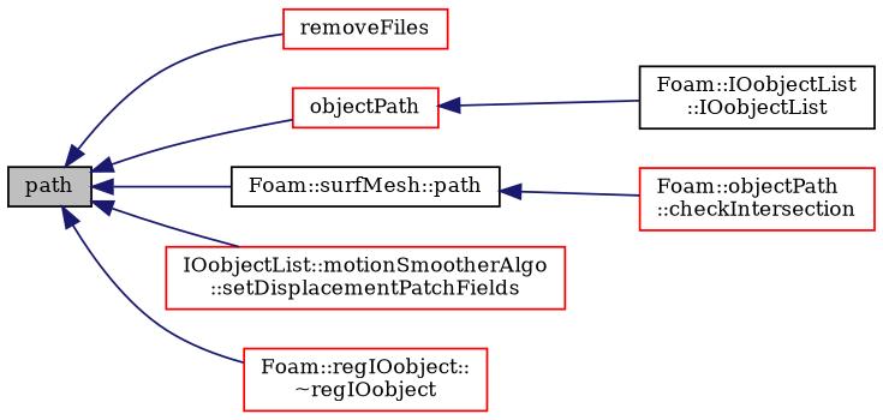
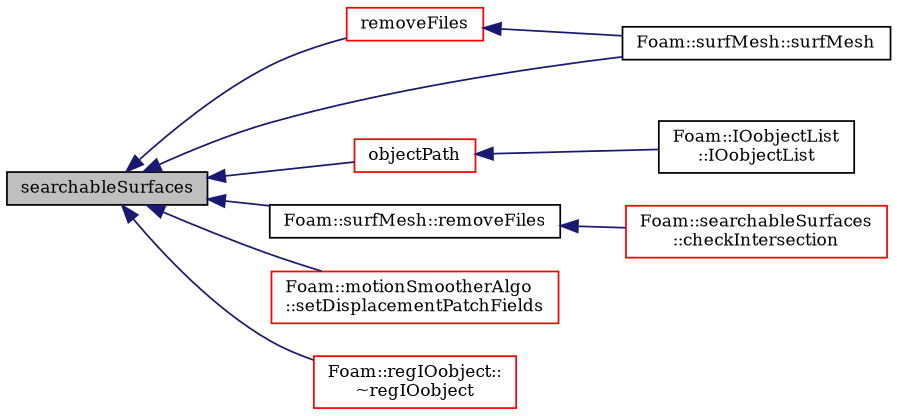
  digraph {
    fontname="DejaVu Serif"
    rankdir=LR
    node [color=red fontname="DejaVu Serif" fontsize=10 shape=record]
    edge [color=midnightblue dir=back fontname="DejaVu Serif" fontsize=10 labelfontname=Helvetica labelfontsize=10 style=solid]
-   n1 [color=black fillcolor=grey75 fontcolor=black height=0.2 label=path style=filled width=0.4]
+   n1 [color=black fillcolor=grey75 fontcolor=black height=0.2 label=searchableSurfaces style=filled width=0.4]
    n2 [height=0.2 label=removeFiles width=0.4]
+   n3 [color=black height=0.2 label="Foam::surfMesh::surfMesh" width=0.4]
    n4 [height=0.2 label=objectPath width=0.4]
-   n5 [color=black height=0.2 label="Foam::surfMesh::path" width=0.4]
-   n6 [height=0.2 label="IOobjectList::motionSmootherAlgo\l::setDisplacementPatchFields" width=0.4]
+   n5 [color=black height=0.2 label="Foam::surfMesh::removeFiles" width=0.4]
+   n6 [height=0.2 label="Foam::motionSmootherAlgo\l::setDisplacementPatchFields" width=0.4]
    n7 [height=0.2 label="Foam::regIOobject::\l~regIOobject" width=0.4]
-   n8 [height=0.2 label="Foam::objectPath\l::checkIntersection" width=0.4]
+   n8 [height=0.2 label="Foam::searchableSurfaces\l::checkIntersection" width=0.4]
    n9 [color=black height=0.2 label="Foam::IOobjectList\l::IOobjectList" width=0.4]
    n1 -> n2
+   n1 -> n3
    n1 -> n4
    n1 -> n5
    n1 -> n6
    n1 -> n7
+   n2 -> n3
    n4 -> n9
    n5 -> n8
  }
